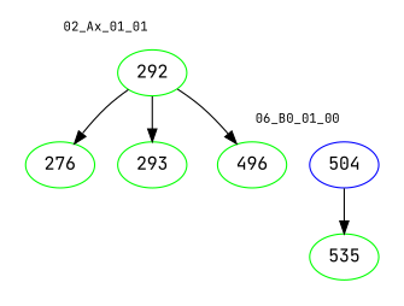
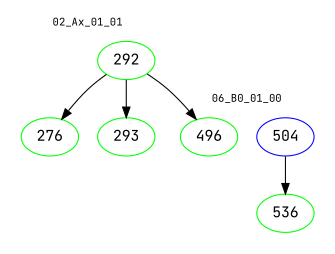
  digraph {
    fontname="JetBrains Mono"
    node [color=green fontname="JetBrains Mono"]
    edge [color=black fontname="JetBrains Mono"]
    n1 [label=292]
    n2 [label=276]
    n3 [label=293]
    n4 [color=blue label=504]
    n5 [label=496]
-   n6 [label=535]
+   n6 [label=536]
    subgraph cluster_1 {
      color=white
      fontsize=10
      label="02_Ax_01_01"
      n1
      n2
      n3
    }
    subgraph cluster_2 {
      color=white
      fontsize=10
      label="06_B0_01_00"
      n4
      n5
      n6
    }
    n1 -> n2
    n1 -> n3
    n1 -> n5
    n4 -> n6
  }
